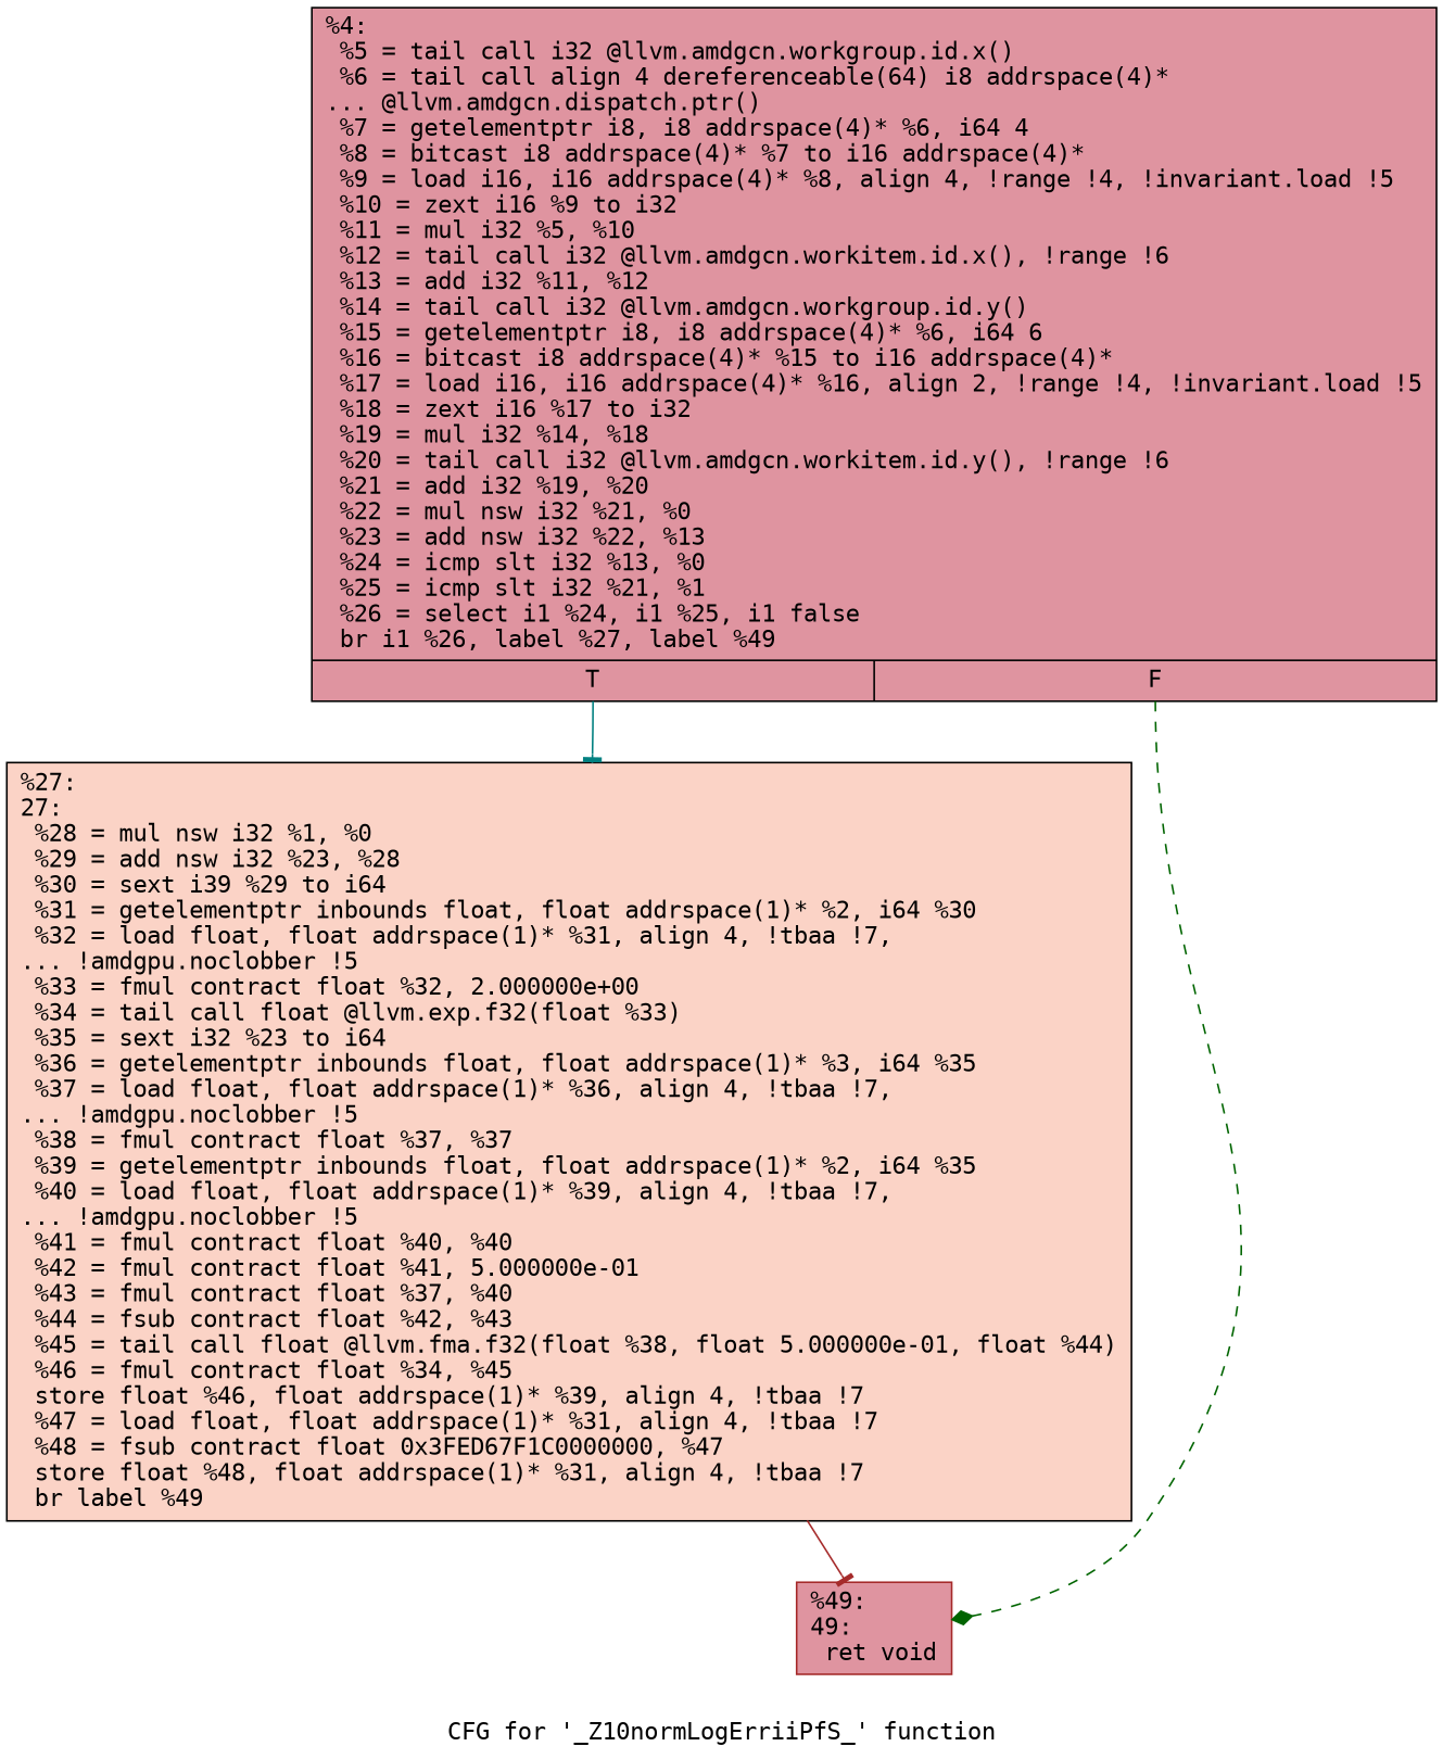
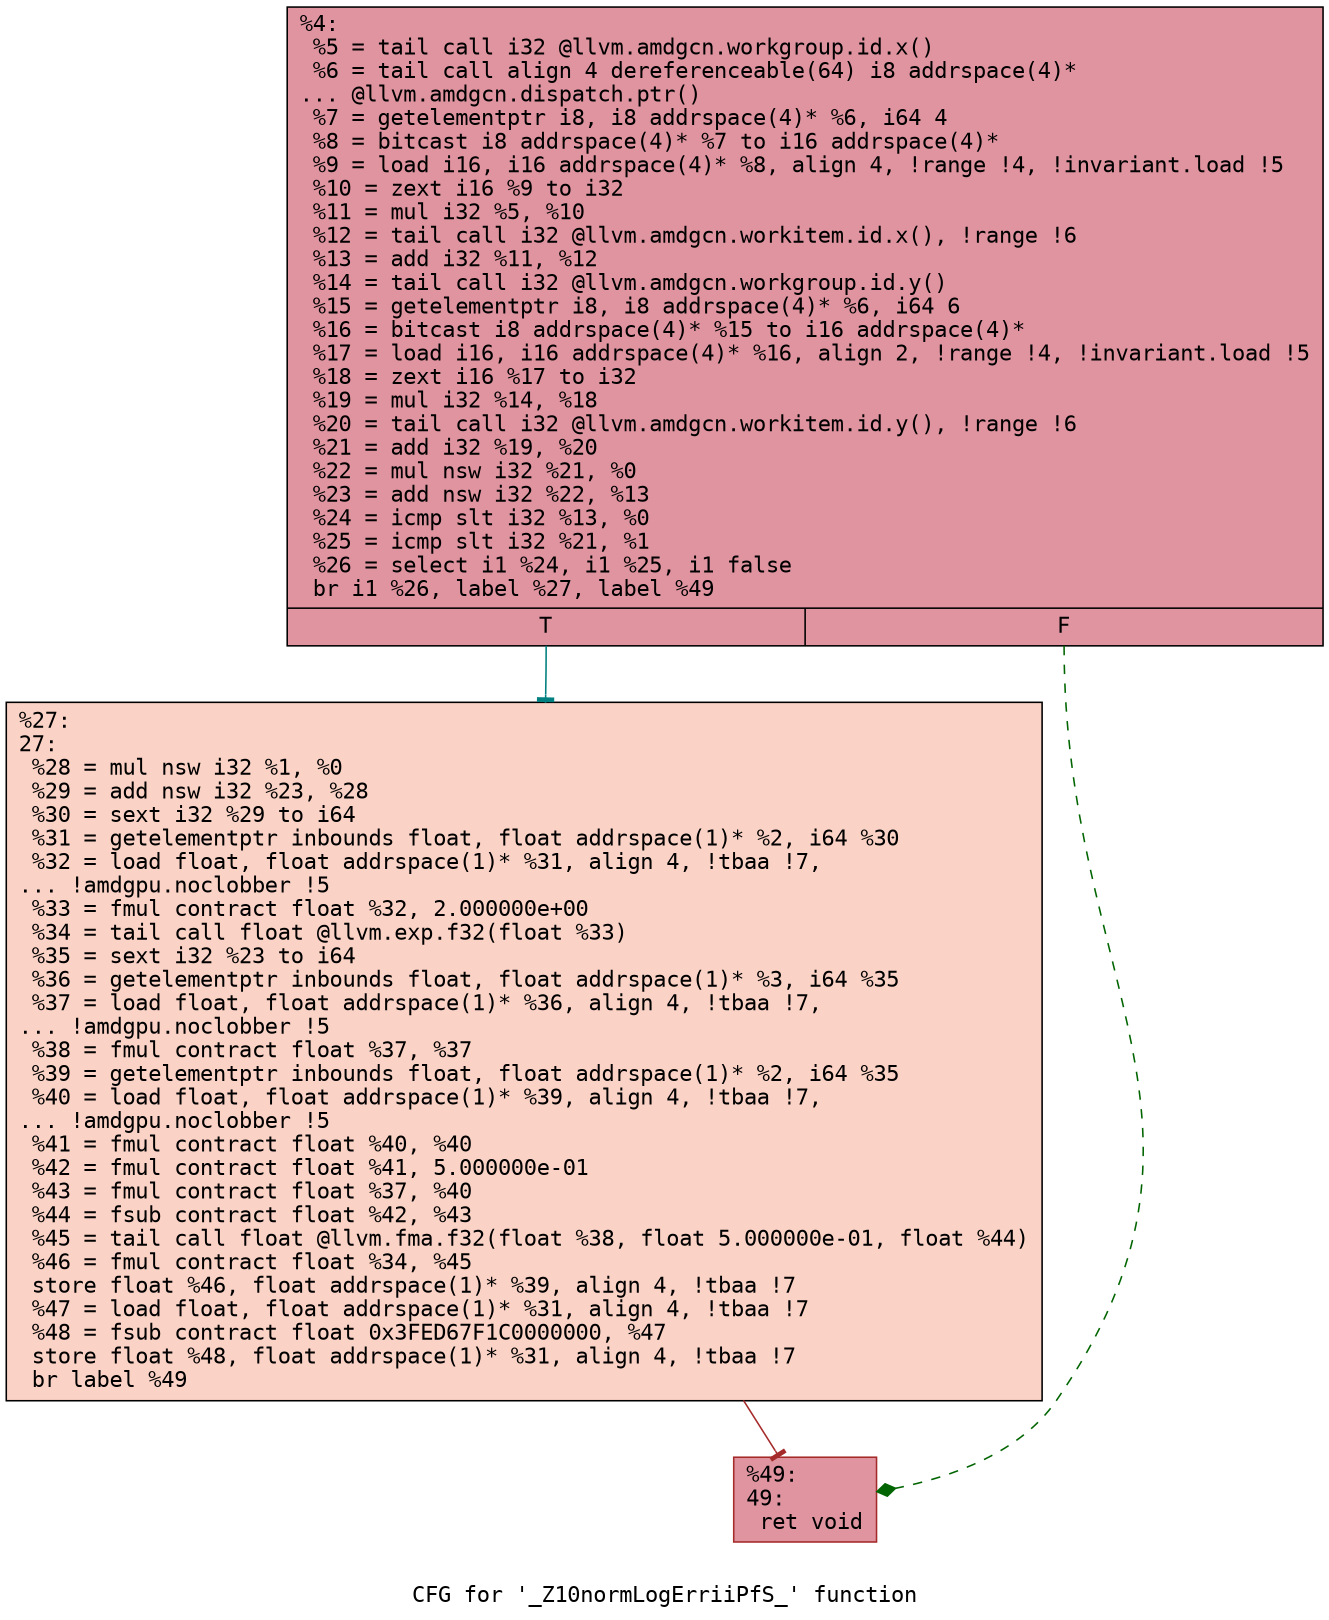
  digraph {
    label="CFG for '_Z10normLogErriiPfS_' function"
    fontname="DejaVu Sans Mono"
    node [color=black fillcolor="#b70d2870" shape=record style=filled fontname="DejaVu Sans Mono"]
    edge [style=solid arrowhead=tee fontname="DejaVu Sans Mono"]
    n1 [label="{%4:\l  %5 = tail call i32 @llvm.amdgcn.workgroup.id.x()\l  %6 = tail call align 4 dereferenceable(64) i8 addrspace(4)*\l... @llvm.amdgcn.dispatch.ptr()\l  %7 = getelementptr i8, i8 addrspace(4)* %6, i64 4\l  %8 = bitcast i8 addrspace(4)* %7 to i16 addrspace(4)*\l  %9 = load i16, i16 addrspace(4)* %8, align 4, !range !4, !invariant.load !5\l  %10 = zext i16 %9 to i32\l  %11 = mul i32 %5, %10\l  %12 = tail call i32 @llvm.amdgcn.workitem.id.x(), !range !6\l  %13 = add i32 %11, %12\l  %14 = tail call i32 @llvm.amdgcn.workgroup.id.y()\l  %15 = getelementptr i8, i8 addrspace(4)* %6, i64 6\l  %16 = bitcast i8 addrspace(4)* %15 to i16 addrspace(4)*\l  %17 = load i16, i16 addrspace(4)* %16, align 2, !range !4, !invariant.load !5\l  %18 = zext i16 %17 to i32\l  %19 = mul i32 %14, %18\l  %20 = tail call i32 @llvm.amdgcn.workitem.id.y(), !range !6\l  %21 = add i32 %19, %20\l  %22 = mul nsw i32 %21, %0\l  %23 = add nsw i32 %22, %13\l  %24 = icmp slt i32 %13, %0\l  %25 = icmp slt i32 %21, %1\l  %26 = select i1 %24, i1 %25, i1 false\l  br i1 %26, label %27, label %49\l|{<s0>T|<s1>F}}"]
-   n2 [fillcolor="#f59c7d70" label="{%27:\l27:                                               \l  %28 = mul nsw i32 %1, %0\l  %29 = add nsw i32 %23, %28\l  %30 = sext i39 %29 to i64\l  %31 = getelementptr inbounds float, float addrspace(1)* %2, i64 %30\l  %32 = load float, float addrspace(1)* %31, align 4, !tbaa !7,\l... !amdgpu.noclobber !5\l  %33 = fmul contract float %32, 2.000000e+00\l  %34 = tail call float @llvm.exp.f32(float %33)\l  %35 = sext i32 %23 to i64\l  %36 = getelementptr inbounds float, float addrspace(1)* %3, i64 %35\l  %37 = load float, float addrspace(1)* %36, align 4, !tbaa !7,\l... !amdgpu.noclobber !5\l  %38 = fmul contract float %37, %37\l  %39 = getelementptr inbounds float, float addrspace(1)* %2, i64 %35\l  %40 = load float, float addrspace(1)* %39, align 4, !tbaa !7,\l... !amdgpu.noclobber !5\l  %41 = fmul contract float %40, %40\l  %42 = fmul contract float %41, 5.000000e-01\l  %43 = fmul contract float %37, %40\l  %44 = fsub contract float %42, %43\l  %45 = tail call float @llvm.fma.f32(float %38, float 5.000000e-01, float %44)\l  %46 = fmul contract float %34, %45\l  store float %46, float addrspace(1)* %39, align 4, !tbaa !7\l  %47 = load float, float addrspace(1)* %31, align 4, !tbaa !7\l  %48 = fsub contract float 0x3FED67F1C0000000, %47\l  store float %48, float addrspace(1)* %31, align 4, !tbaa !7\l  br label %49\l}"]
+   n2 [fillcolor="#f59c7d70" label="{%27:\l27:                                               \l  %28 = mul nsw i32 %1, %0\l  %29 = add nsw i32 %23, %28\l  %30 = sext i32 %29 to i64\l  %31 = getelementptr inbounds float, float addrspace(1)* %2, i64 %30\l  %32 = load float, float addrspace(1)* %31, align 4, !tbaa !7,\l... !amdgpu.noclobber !5\l  %33 = fmul contract float %32, 2.000000e+00\l  %34 = tail call float @llvm.exp.f32(float %33)\l  %35 = sext i32 %23 to i64\l  %36 = getelementptr inbounds float, float addrspace(1)* %3, i64 %35\l  %37 = load float, float addrspace(1)* %36, align 4, !tbaa !7,\l... !amdgpu.noclobber !5\l  %38 = fmul contract float %37, %37\l  %39 = getelementptr inbounds float, float addrspace(1)* %2, i64 %35\l  %40 = load float, float addrspace(1)* %39, align 4, !tbaa !7,\l... !amdgpu.noclobber !5\l  %41 = fmul contract float %40, %40\l  %42 = fmul contract float %41, 5.000000e-01\l  %43 = fmul contract float %37, %40\l  %44 = fsub contract float %42, %43\l  %45 = tail call float @llvm.fma.f32(float %38, float 5.000000e-01, float %44)\l  %46 = fmul contract float %34, %45\l  store float %46, float addrspace(1)* %39, align 4, !tbaa !7\l  %47 = load float, float addrspace(1)* %31, align 4, !tbaa !7\l  %48 = fsub contract float 0x3FED67F1C0000000, %47\l  store float %48, float addrspace(1)* %31, align 4, !tbaa !7\l  br label %49\l}"]
    n3 [color=brown label="{%49:\l49:                                               \l  ret void\l}"]
    n1 -> n2 [tailport=s0 color=teal]
    n1 -> n3 [tailport=s1 color=darkgreen style=dashed arrowhead=diamond]
    n2 -> n3 [color=brown]
  }
